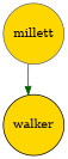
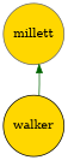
  digraph {
    node [fillcolor=gold fixedsize=true shape=circle style=filled]
    millett [height=1 width=1 color=gray40]
    walker [height=1 width=1 color=black]
-   millett -> walker [arrowhead=normal color=darkgreen penwidth=1]
+   walker -> millett [arrowhead=normal color=darkgreen penwidth=1]
  }
